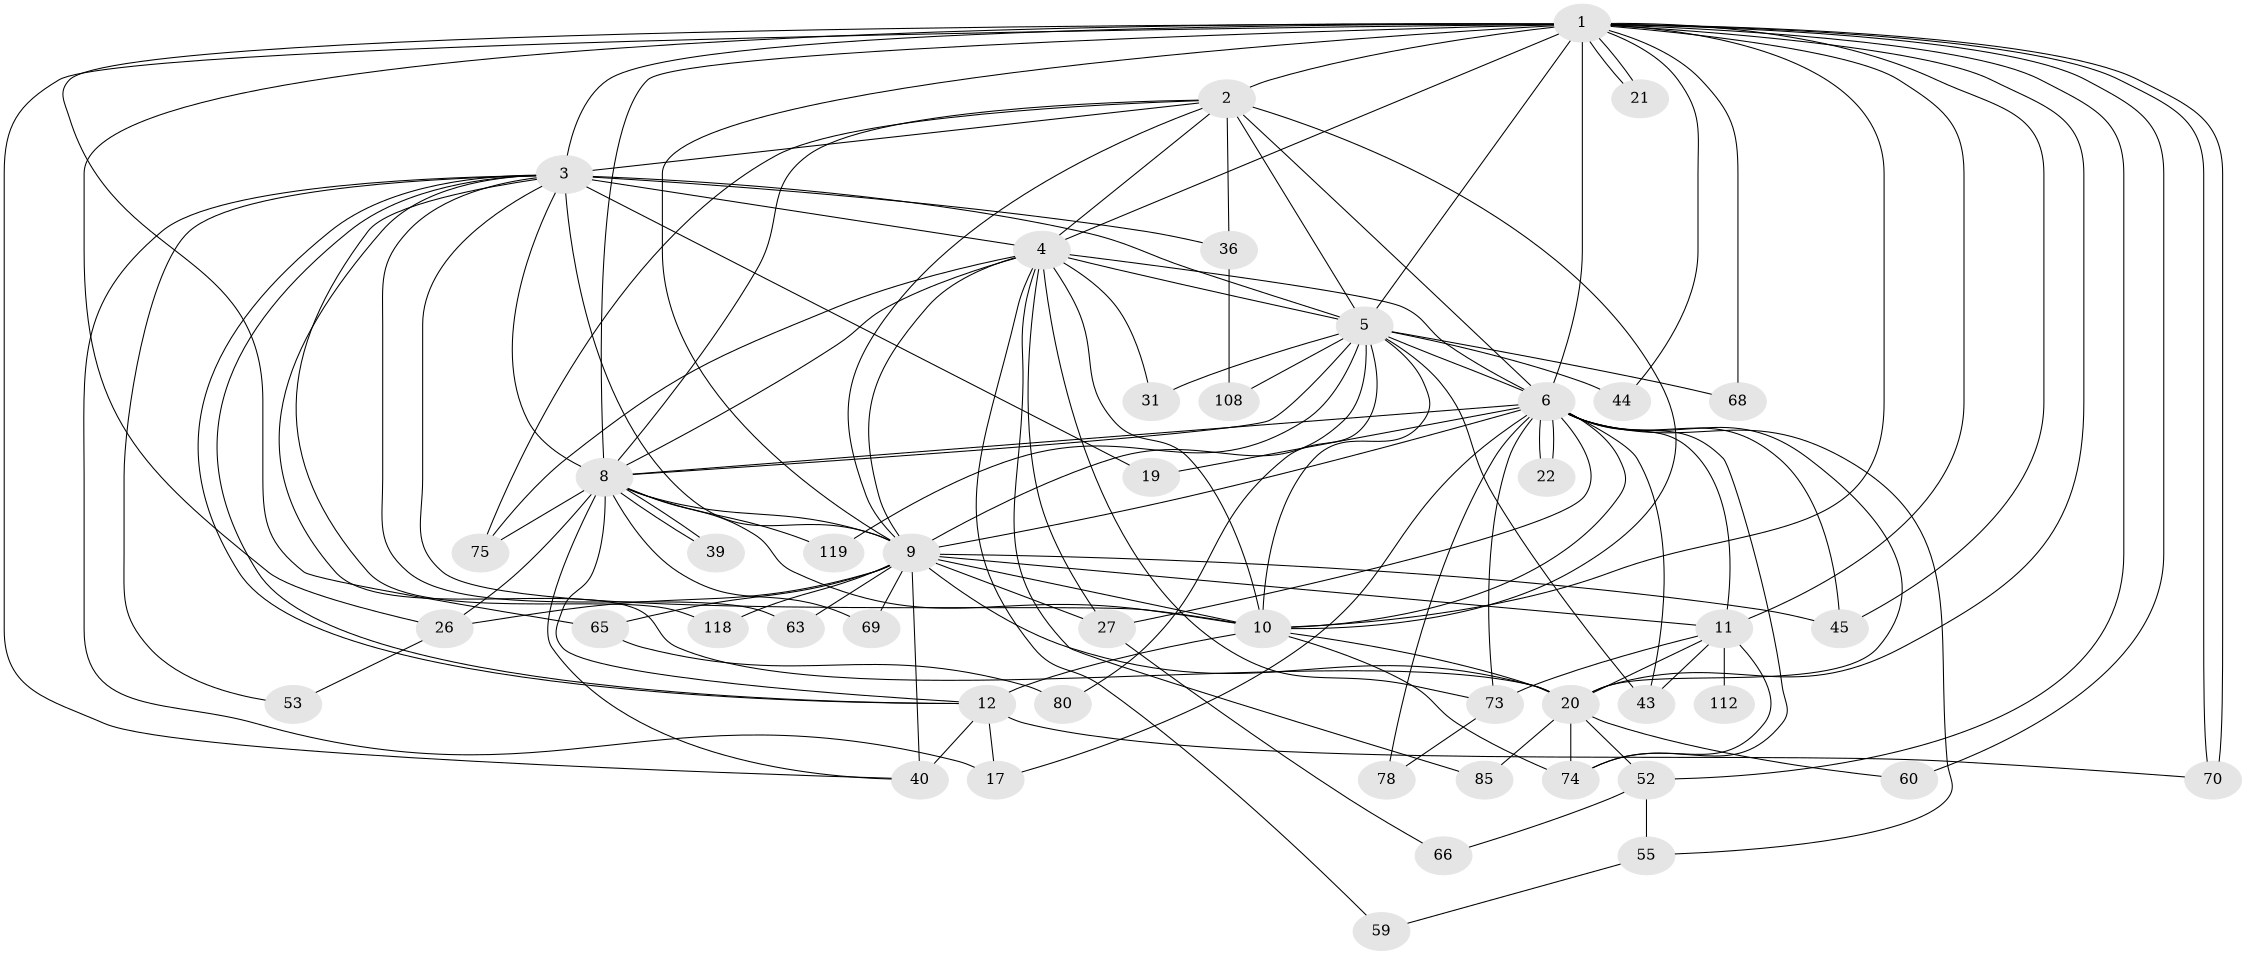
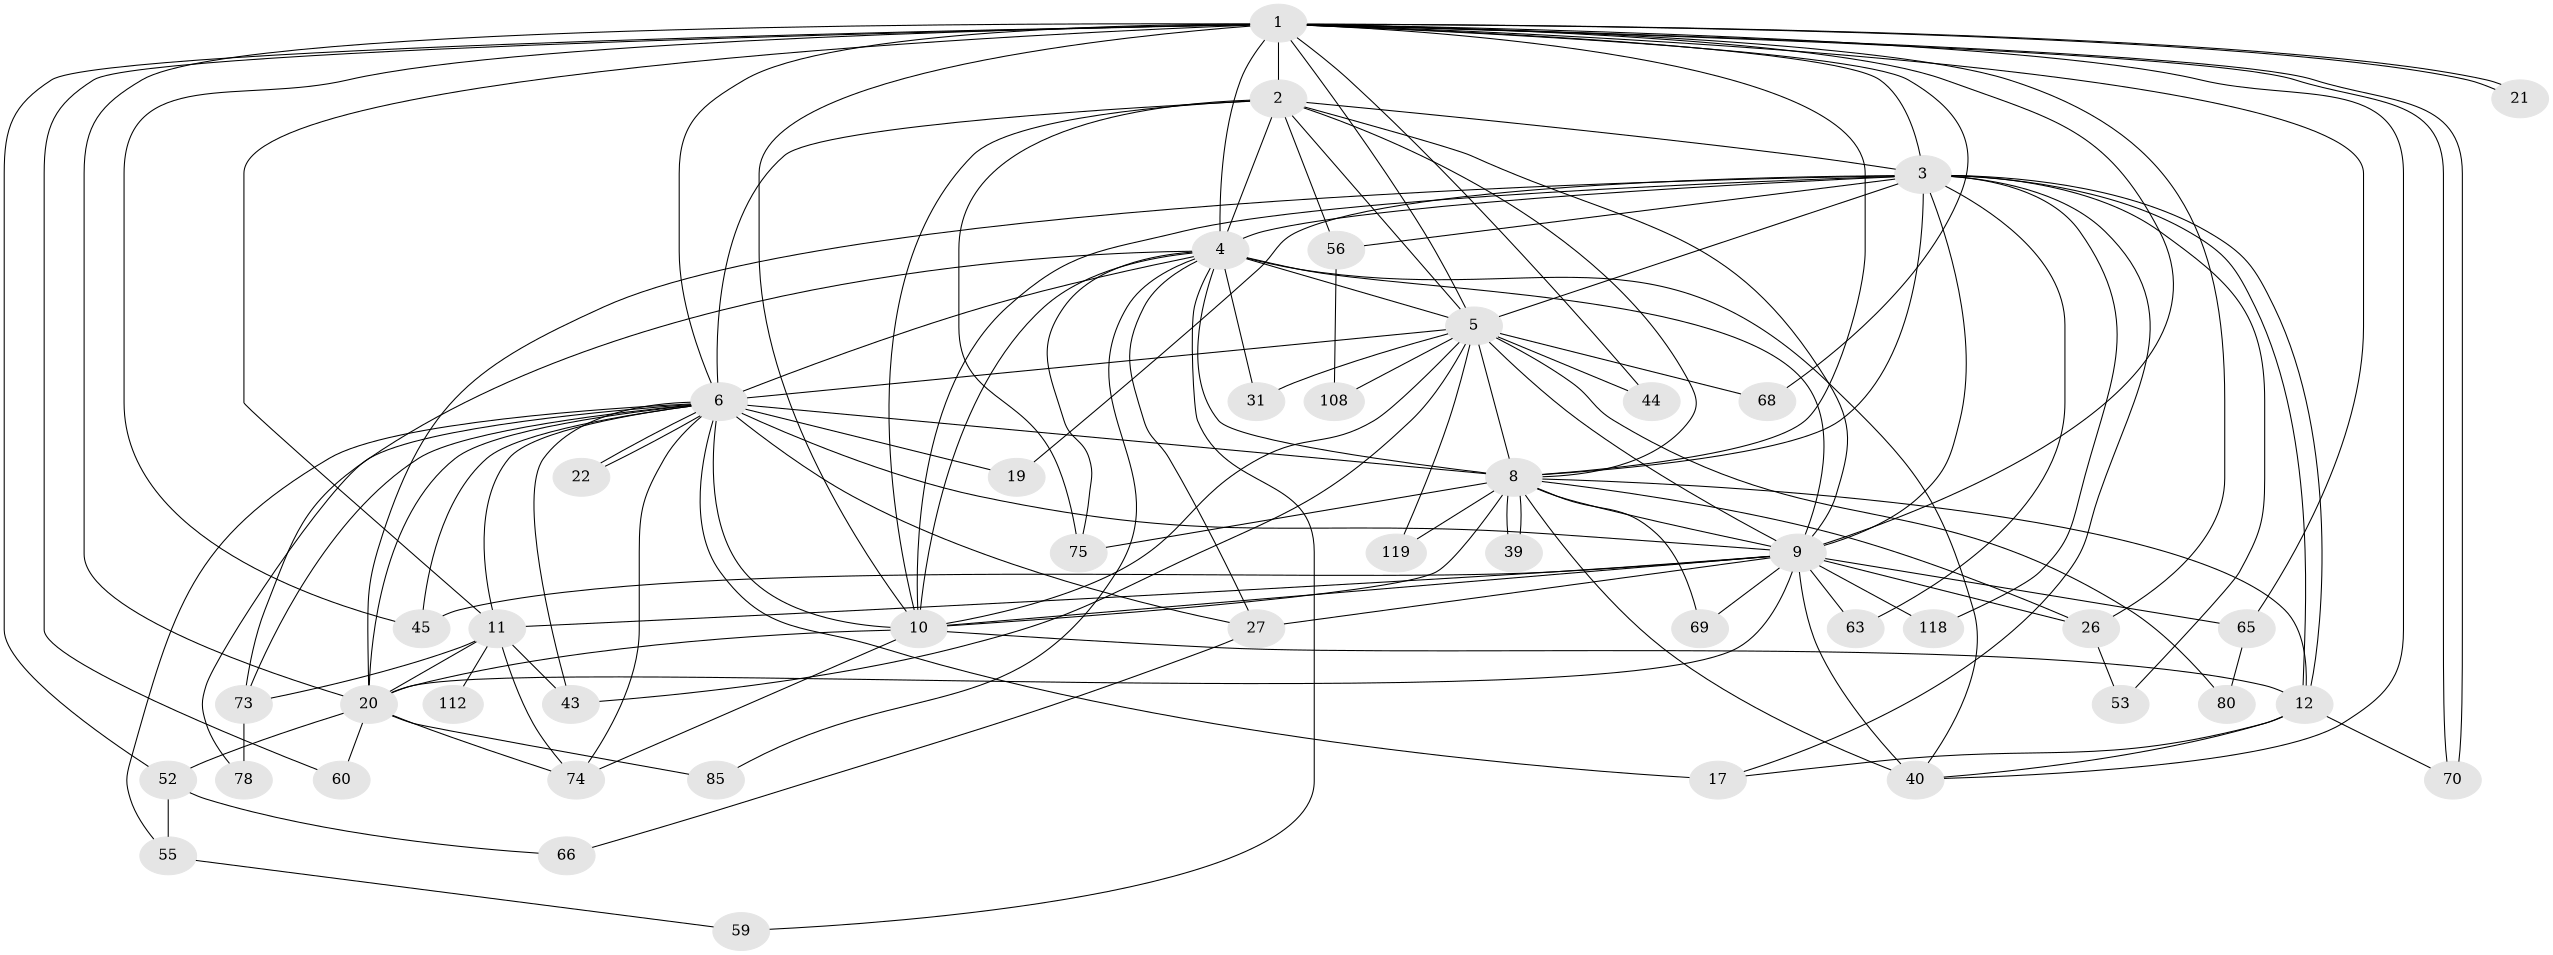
  graph {
    node [color=gray90 style=filled]
    1 [super="+64"]
    2
    3 [super="+37"]
    4 [super="+16"]
    5
    6 [super="+106+98+92+114+87+61+18+76+50+49+54+7"]
    8 [super="+29+67"]
    9 [super="+24+51+13+15+104+81+30+42+62+14"]
    10 [super="+38+90+28+32"]
    11 [super="+47+72"]
    20 [super="+83+58+88"]
    21
    26 [super="+36"]
    40 [super="+94+89"]
    44
    45 [super="+79"]
    52
    60
    65
    68
    70
-   56 [label=36]
+   56
    75 [super="+77"]
    12 [super="+96+110+71"]
    17 [super="+109"]
    53
    63
    118
    19
    27
    31
    59
    73 [super="+101"]
    85
    108
    43
    80
    119
    22
    55
    74 [super="+107+103"]
    78
    39
    69
    112
    66
    1 -- 2
    1 -- 3
    1 -- 4 [weight=3]
    1 -- 5
    1 -- 6 [weight=5]
    1 -- 8
    1 -- 9 [weight=3]
    1 -- 10 [weight=2]
    1 -- 11
    1 -- 20
    1 -- 21
    1 -- 21
    1 -- 26
    1 -- 40
    1 -- 44
    1 -- 45
    1 -- 52
    1 -- 60
    1 -- 65
    1 -- 68
    1 -- 70
    1 -- 70
    2 -- 3 [weight=2]
    2 -- 4
    2 -- 5
    2 -- 6 [weight=5]
    2 -- 8
    2 -- 9 [weight=2]
    2 -- 10 [weight=2]
    2 -- 56
    2 -- 75
    3 -- 4 [weight=2]
    3 -- 5
    3 -- 8 [weight=2]
    3 -- 9 [weight=4]
    3 -- 10 [weight=2]
    3 -- 20
    3 -- 56
    3 -- 12
    3 -- 12
    3 -- 17
    3 -- 53
    3 -- 63
    3 -- 118
    3 -- 19 [weight=3]
    4 -- 5
    4 -- 6 [weight=2]
    4 -- 8
    4 -- 9 [weight=4]
    4 -- 10 [weight=2]
+   4 -- 40
    4 -- 75
    4 -- 27
    4 -- 31
    4 -- 59
    4 -- 73
    4 -- 85
    5 -- 6 [weight=2]
    5 -- 8 [weight=2]
    5 -- 9 [weight=3]
    5 -- 10
    5 -- 44
    5 -- 68
    5 -- 31
    5 -- 108
    5 -- 43
    5 -- 80
    5 -- 119
    6 -- 8 [weight=2]
    6 -- 9 [weight=5]
    6 -- 10 [weight=3]
    6 -- 11 [weight=2]
    6 -- 20
    6 -- 45
    6 -- 17
    6 -- 19 [weight=3]
    6 -- 27
    6 -- 73
    6 -- 43
    6 -- 22
    6 -- 22
    6 -- 55
    6 -- 74
    6 -- 78
    8 -- 9 [weight=3]
    8 -- 10 [weight=3]
    8 -- 26
    8 -- 40
    8 -- 75
    8 -- 12
    8 -- 119
    8 -- 39 [weight=2]
    8 -- 39
    8 -- 69
    9 -- 10 [weight=4]
    9 -- 11
    9 -- 20
    9 -- 26 [weight=3]
    9 -- 40 [weight=2]
    9 -- 45
    9 -- 65
    9 -- 63
    9 -- 118
    9 -- 27
    9 -- 69
    10 -- 20
    10 -- 12
    10 -- 74
    11 -- 20
    11 -- 73
    11 -- 43
    11 -- 74
    11 -- 112
    20 -- 52
    20 -- 60
    20 -- 85
    20 -- 74
    26 -- 53
    52 -- 55
    52 -- 66
    65 -- 80
    56 -- 108
    12 -- 40
    12 -- 70
    12 -- 17
    27 -- 66
    73 -- 78
    55 -- 59
  }
